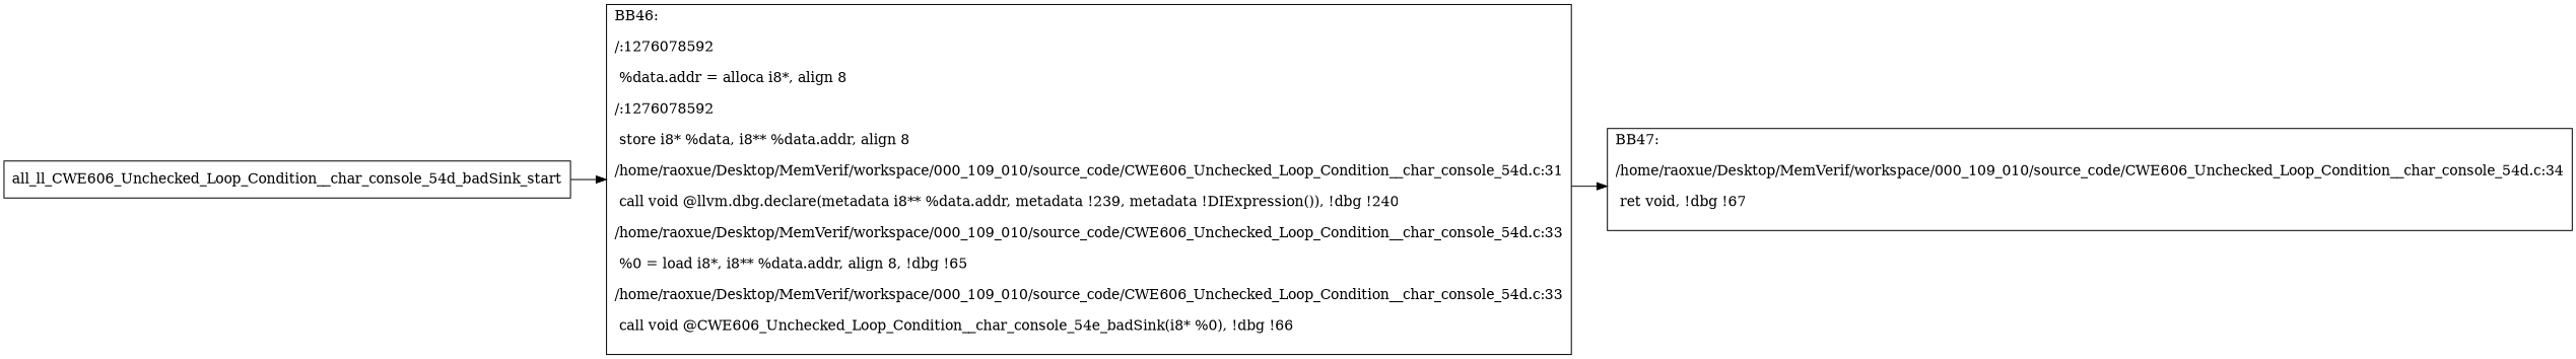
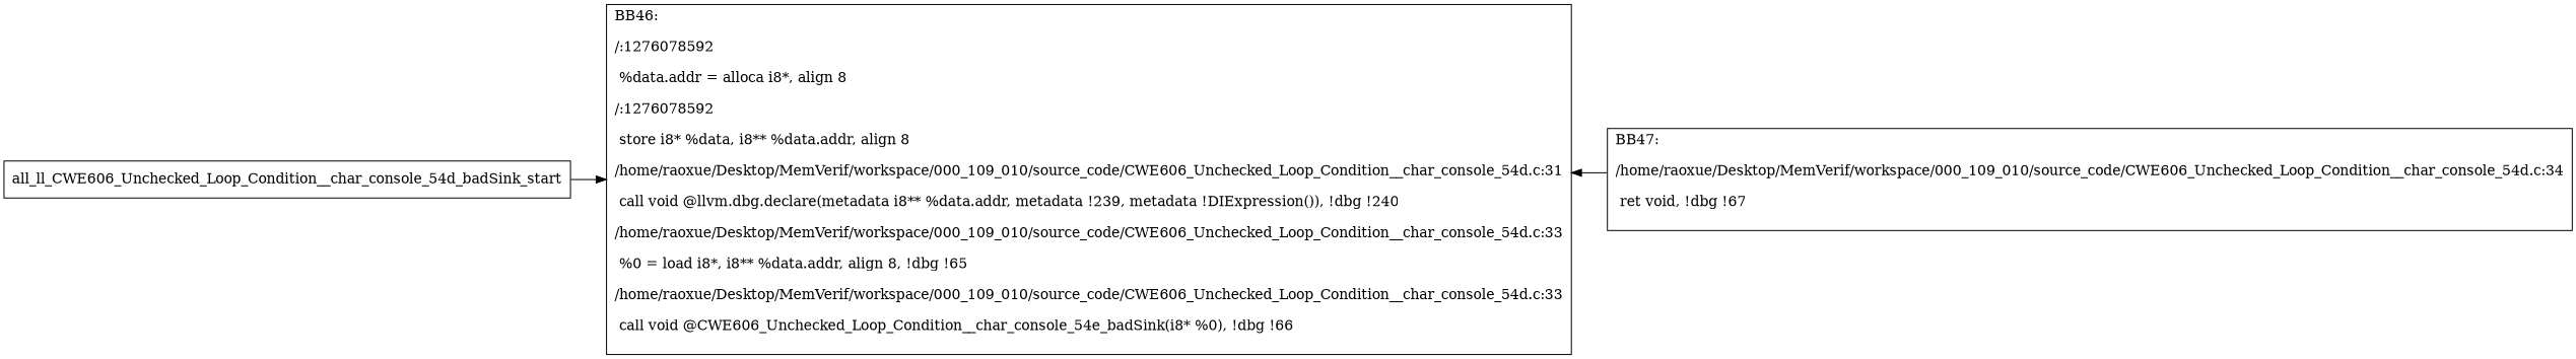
  digraph {
    rankdir=LR
    node [shape=record]
    n1 [label="{all_ll_CWE606_Unchecked_Loop_Condition__char_console_54d_badSink_start}"]
    n2 [label="{BB46:\l\l/:1276078592\l\n  %data.addr = alloca i8*, align 8\l\n/:1276078592\l\n  store i8* %data, i8** %data.addr, align 8\l\n/home/raoxue/Desktop/MemVerif/workspace/000_109_010/source_code/CWE606_Unchecked_Loop_Condition__char_console_54d.c:31\l\n  call void @llvm.dbg.declare(metadata i8** %data.addr, metadata !239, metadata !DIExpression()), !dbg !240\l\n/home/raoxue/Desktop/MemVerif/workspace/000_109_010/source_code/CWE606_Unchecked_Loop_Condition__char_console_54d.c:33\l\n  %0 = load i8*, i8** %data.addr, align 8, !dbg !65\l\n/home/raoxue/Desktop/MemVerif/workspace/000_109_010/source_code/CWE606_Unchecked_Loop_Condition__char_console_54d.c:33\l\n  call void @CWE606_Unchecked_Loop_Condition__char_console_54e_badSink(i8* %0), !dbg !66\l\n}"]
    n3 [label="{BB47:\l\l/home/raoxue/Desktop/MemVerif/workspace/000_109_010/source_code/CWE606_Unchecked_Loop_Condition__char_console_54d.c:34\l\n  ret void, !dbg !67\l\n}"]
    n1 -> n2
-   n2 -> n3
+   n3 -> n2
  }
